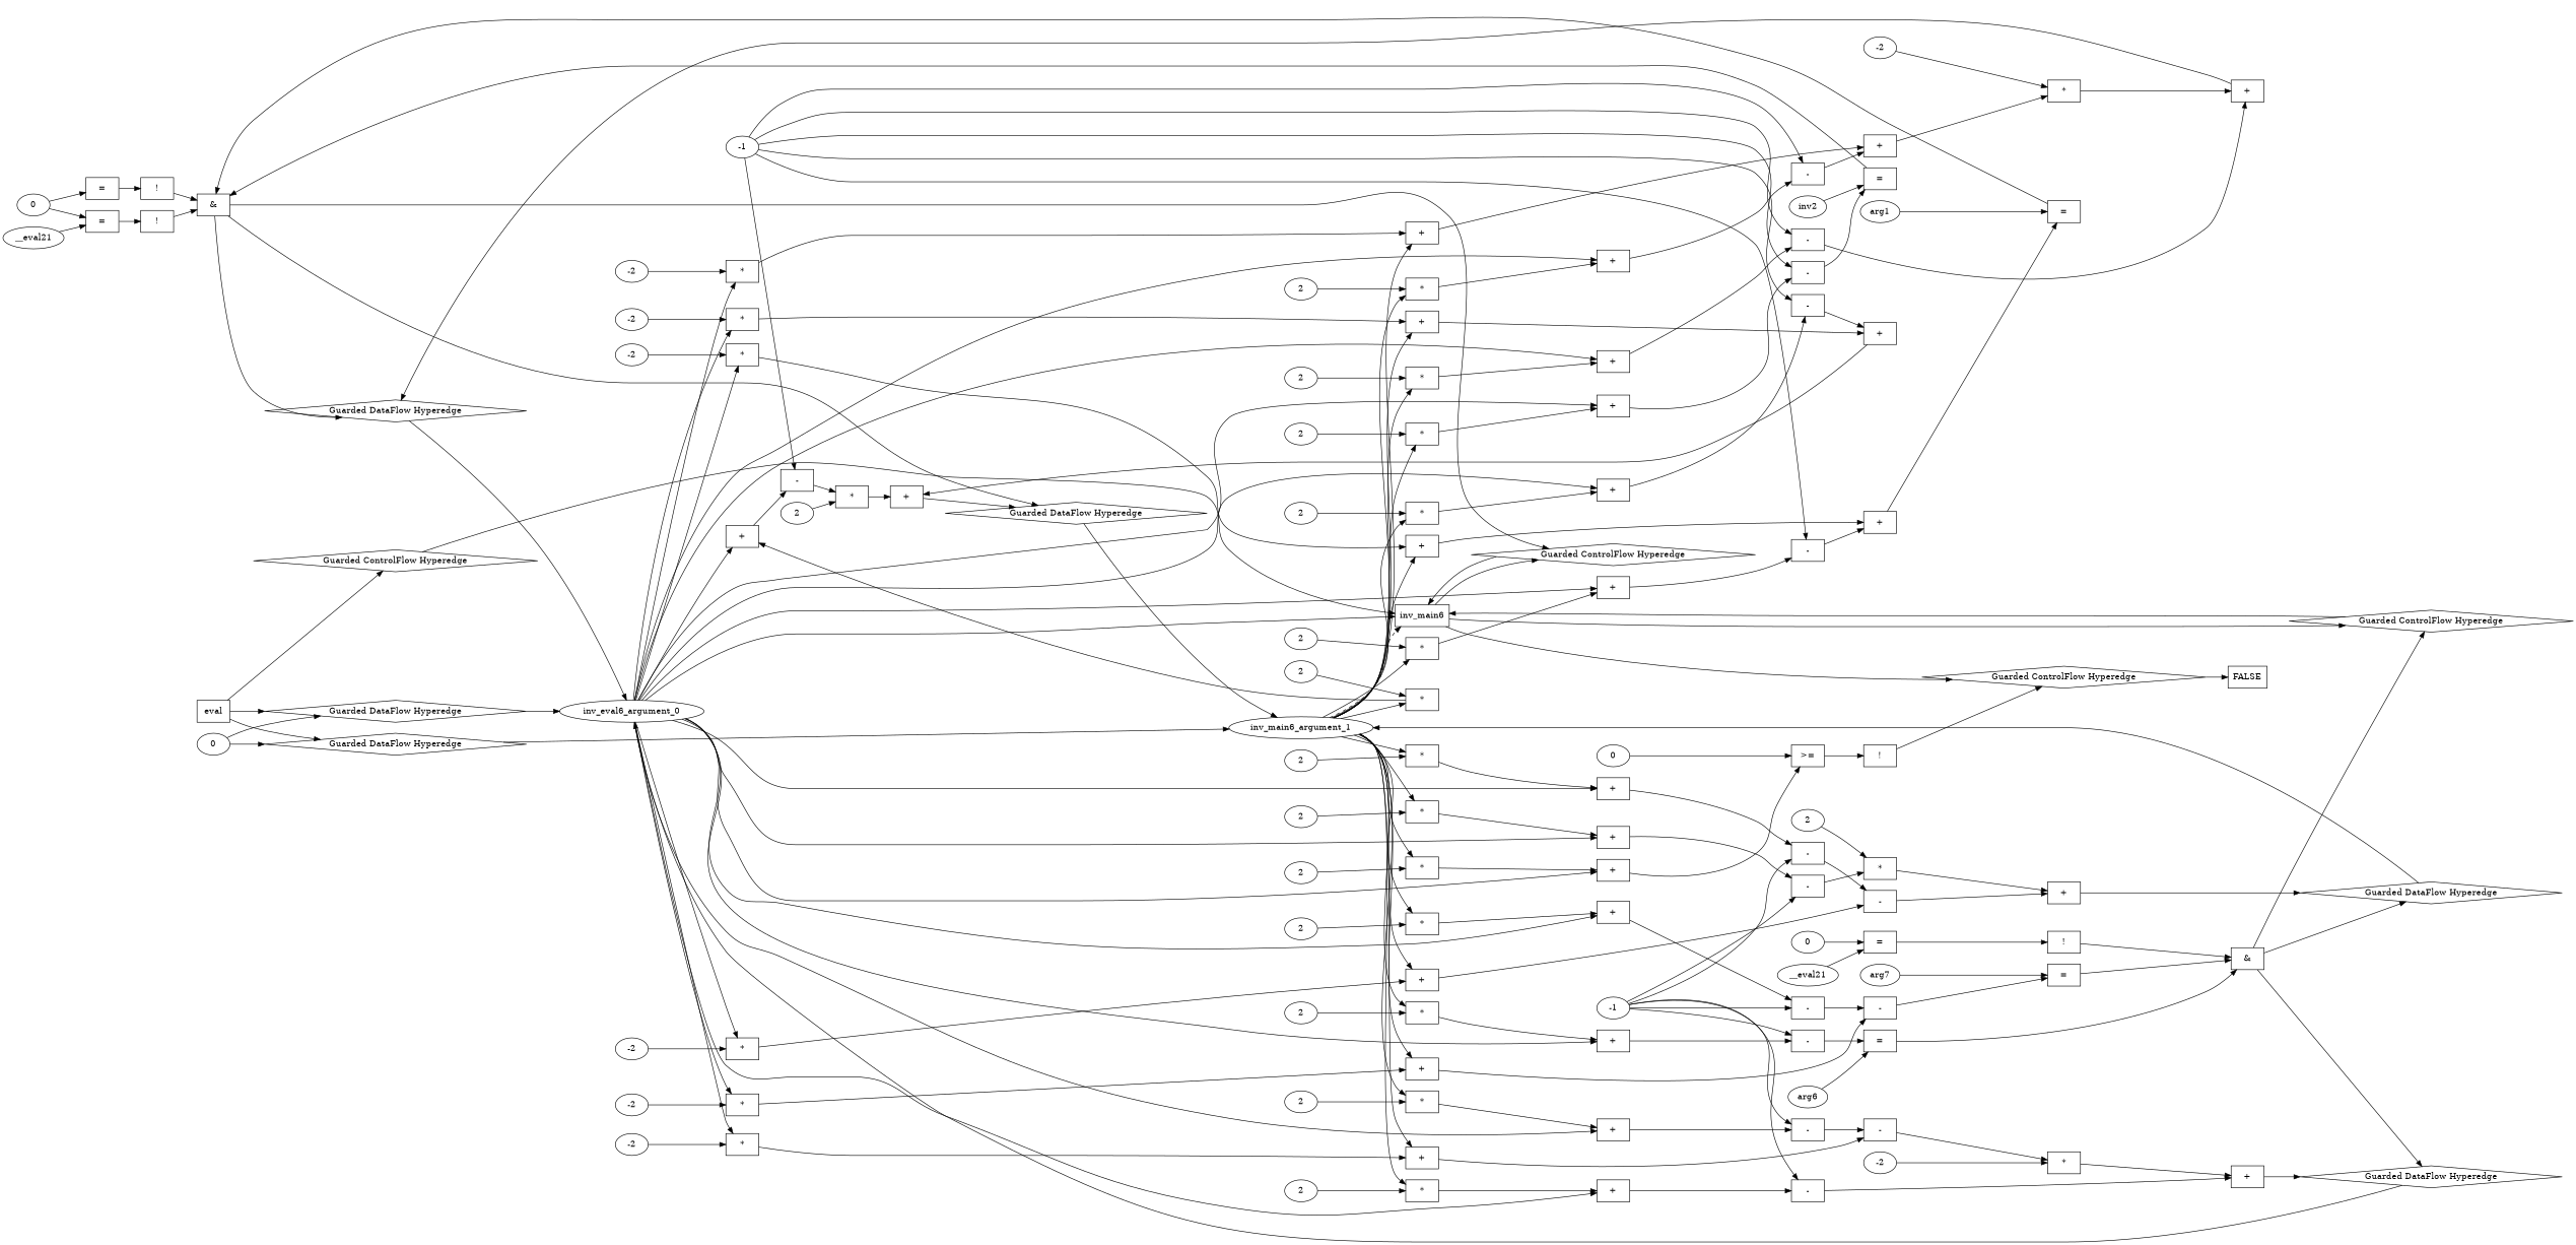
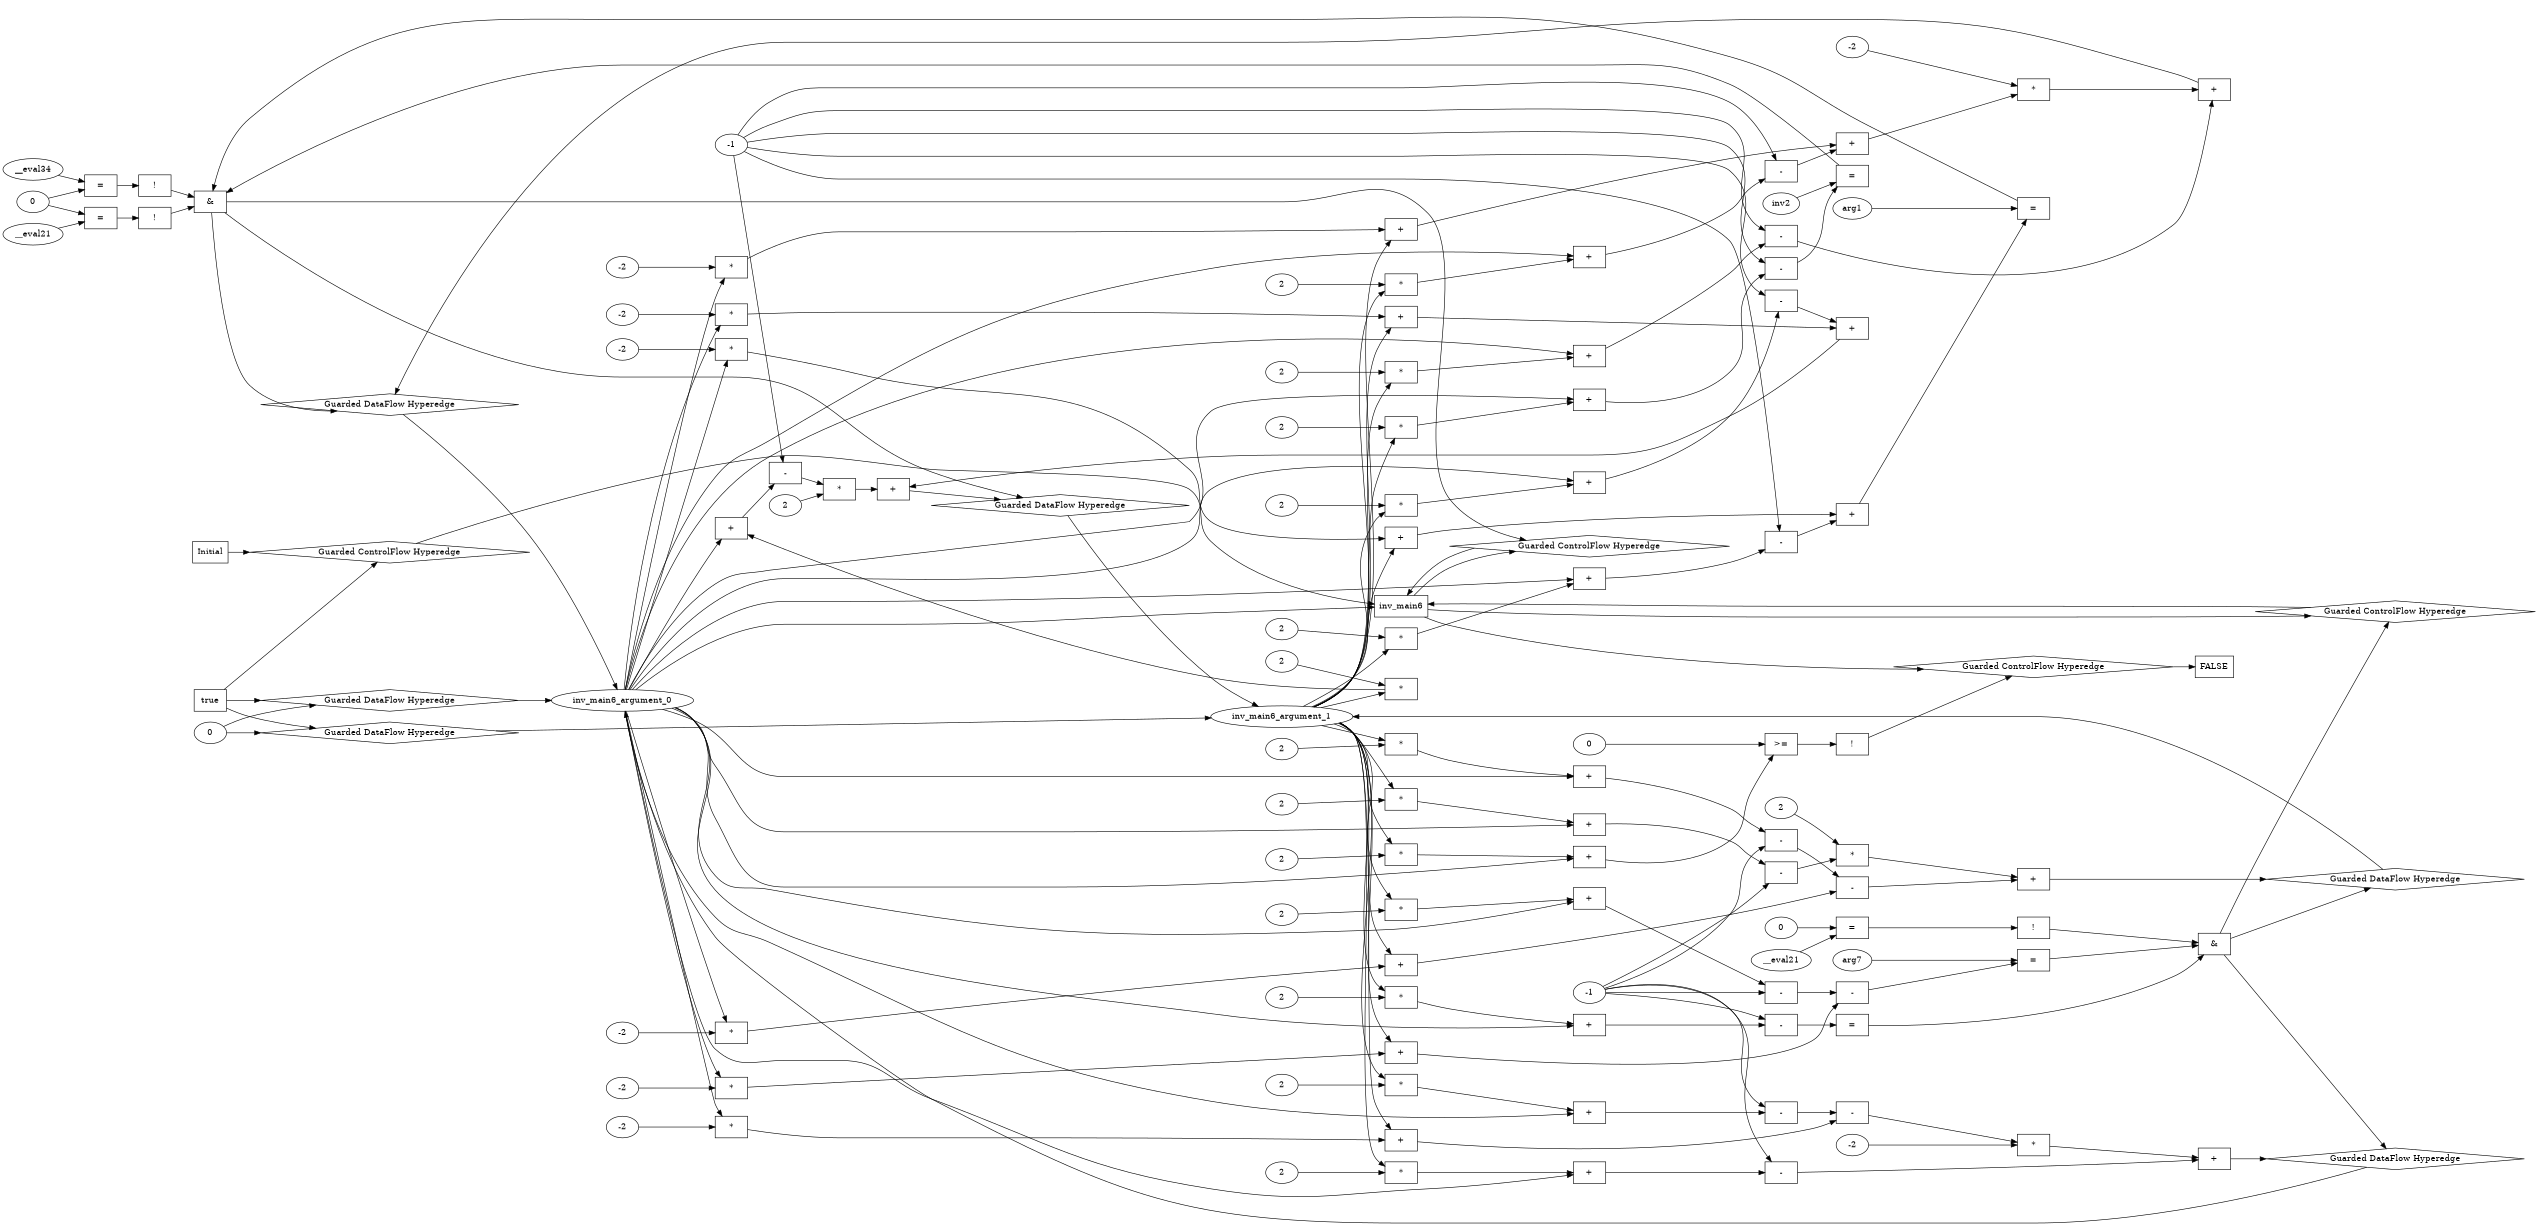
  digraph {
    rankdir=LR
    node [shape=rect]
    n1 [label=inv_main6]
    n2 [label="Guarded ControlFlow Hyperedge" shape=diamond]
    n3 [label="Guarded ControlFlow Hyperedge" shape=diamond]
    n4 [label="Guarded ControlFlow Hyperedge" shape=diamond]
    n5 [label=FALSE]
+   n6 [label=Initial]
    n7 [label="Guarded ControlFlow Hyperedge" shape=diamond]
-   n8 [label=inv_eval6_argument_0 shape=oval]
+   n8 [label=inv_main6_argument_0 shape=oval]
    n9 [label="+"]
    n10 [label="*"]
    n11 [label="+"]
    n12 [label="+"]
    n13 [label="*"]
    n14 [label="+"]
    n15 [label="+"]
    n16 [label="*"]
    n17 [label="+"]
    n18 [label="+"]
    n19 [label="*"]
    n20 [label="+"]
    n21 [label="+"]
    n22 [label="*"]
    n23 [label="+"]
    n24 [label="+"]
    n25 [label="*"]
    n26 [label="+"]
    n27 [label="+"]
    n28 [label="-"]
    n29 [label="+"]
    n30 [label="-"]
    n31 [label="-"]
    n32 [label="+"]
    n33 [label="-"]
    n34 [label="-"]
    n35 [label="+"]
    n36 [label="-"]
    n37 [label="-"]
    n38 [label="+"]
    n39 [label="-"]
    n40 [label="-"]
    n41 [label="+"]
    n42 [label="-"]
    n43 [label="-"]
    n44 [label="+"]
    n45 [label="-"]
    n46 [label=">="]
    n47 [label=inv_main6_argument_1 shape=oval]
    n48 [label="*"]
    n49 [label="*"]
    n50 [label="*"]
    n51 [label="*"]
    n52 [label="*"]
    n53 [label="*"]
    n54 [label="*"]
    n55 [label="*"]
    n56 [label="*"]
    n57 [label="*"]
    n58 [label="*"]
    n59 [label="*"]
    n60 [label="*"]
    n61 [label="+"]
    n62 [label="+"]
    n63 [label="+"]
    n64 [label="-"]
    n65 [label="-"]
    n66 [label="-"]
-   n67 [label=eval]
+   n67 [label=true]
    n68 [label="Guarded DataFlow Hyperedge" shape=diamond]
    n69 [label="Guarded DataFlow Hyperedge" shape=diamond]
    n70 [label=0 shape=""]
    n71 [label="&"]
    n72 [label="Guarded DataFlow Hyperedge" shape=diamond]
    n73 [label="Guarded DataFlow Hyperedge" shape=diamond]
    n74 [label="!"]
    n75 [label="="]
+   n76 [label=__eval34 shape=""]
    n77 [label=0 shape=""]
    n78 [label="="]
    n79 [label="!"]
    n80 [label=__eval21 shape=""]
    n81 [label="="]
    n82 [label=2 shape=""]
    n83 [label=inv2 shape=""]
    n84 [label=-1 shape=""]
    n85 [label="+"]
    n86 [label="*"]
    n87 [label="="]
    n88 [label=-2 shape=""]
    n89 [label=2 shape=""]
    n90 [label=arg1 shape=""]
    n91 [label=2 shape=""]
    n92 [label="*"]
    n93 [label=-2 shape=""]
    n94 [label=-2 shape=""]
    n95 [label=2 shape=""]
    n96 [label="+"]
    n97 [label=2 shape=""]
    n98 [label=2 shape=""]
    n99 [label=-2 shape=""]
    n100 [label=2 shape=""]
    n101 [label="&"]
    n102 [label="Guarded DataFlow Hyperedge" shape=diamond]
    n103 [label="Guarded DataFlow Hyperedge" shape=diamond]
    n104 [label="!"]
    n105 [label="="]
    n106 [label=__eval21 shape=""]
    n107 [label=0 shape=""]
    n108 [label="="]
    n109 [label=2 shape=""]
-   n110 [label=arg6 shape=""]
    n111 [label=-1 shape=""]
    n112 [label="+"]
    n113 [label="*"]
    n114 [label="="]
    n115 [label=-2 shape=""]
    n116 [label=2 shape=""]
    n117 [label=arg7 shape=""]
    n118 [label=2 shape=""]
    n119 [label="*"]
    n120 [label=-2 shape=""]
    n121 [label=-2 shape=""]
    n122 [label=2 shape=""]
    n123 [label="+"]
    n124 [label=2 shape=""]
    n125 [label=2 shape=""]
    n126 [label=-2 shape=""]
    n127 [label=2 shape=""]
    n128 [label="!"]
    n129 [label=2 shape=""]
    n130 [label=0 shape=""]
    n1 -> n2
    n1 -> n3
    n1 -> n4
    n2 -> n1
    n3 -> n1
    n4 -> n5
+   n6 -> n7
    n7 -> n1
    n8 -> n1 [style=solid]
    n8 -> n9
    n8 -> n10
    n8 -> n11
    n8 -> n12
    n8 -> n13
    n8 -> n14
    n8 -> n15
    n8 -> n16
    n8 -> n17
    n8 -> n18
    n8 -> n19
    n8 -> n20
    n8 -> n21
    n8 -> n22
    n8 -> n23
    n8 -> n24
    n8 -> n25
    n8 -> n26
    n8 -> n27
    n9 -> n28
    n10 -> n29
    n11 -> n30
    n12 -> n31
    n13 -> n32
    n14 -> n33
    n15 -> n34
    n16 -> n35
    n17 -> n36
    n18 -> n37
    n19 -> n38
    n20 -> n39
    n21 -> n40
    n22 -> n41
    n23 -> n42
    n24 -> n43
    n25 -> n44
    n26 -> n45
    n27 -> n46
    n28 -> n81
    n29 -> n61
    n30 -> n61
    n31 -> n85
    n32 -> n62
    n33 -> n62
    n34 -> n86
    n35 -> n63
    n36 -> n63
    n37 -> n108
    n38 -> n64
    n39 -> n64
    n40 -> n112
    n41 -> n65
    n42 -> n65
    n43 -> n113
    n44 -> n66
    n45 -> n66
    n46 -> n128
-   n47 -> n1 [style=dashed]
    n47 -> n29
    n47 -> n32
    n47 -> n35
    n47 -> n38
    n47 -> n41
    n47 -> n44
    n47 -> n48
    n47 -> n49
    n47 -> n50
    n47 -> n51
    n47 -> n52
    n47 -> n53
    n47 -> n54
    n47 -> n55
    n47 -> n56
    n47 -> n57
    n47 -> n58
    n47 -> n59
    n47 -> n60
    n48 -> n9
    n49 -> n11
    n50 -> n12
    n51 -> n14
    n52 -> n15
    n53 -> n17
    n54 -> n18
    n55 -> n20
    n56 -> n21
    n57 -> n23
    n58 -> n24
    n59 -> n26
    n60 -> n27
    n61 -> n87
    n62 -> n92
    n63 -> n96
    n64 -> n114
    n65 -> n119
    n66 -> n123
    n67 -> n7
    n67 -> n68
    n67 -> n69
    n68 -> n8
    n69 -> n47
    n70 -> n68
    n70 -> n69
    n71 -> n2
    n71 -> n72
    n71 -> n73
    n72 -> n8
    n73 -> n47
    n74 -> n71
    n75 -> n74
+   n76 -> n75
    n77 -> n75
    n77 -> n78
    n78 -> n79
    n79 -> n71
    n80 -> n78
    n81 -> n71
    n82 -> n48
    n83 -> n81
    n84 -> n28
    n84 -> n30
    n84 -> n31
    n84 -> n33
    n84 -> n34
    n84 -> n36
    n85 -> n72
    n86 -> n96
    n87 -> n71
    n88 -> n10
    n89 -> n49
    n90 -> n87
    n91 -> n50
    n92 -> n85
    n93 -> n92
    n94 -> n13
    n95 -> n51
    n96 -> n73
    n97 -> n86
    n98 -> n52
    n99 -> n16
    n100 -> n53
    n101 -> n3
    n101 -> n102
    n101 -> n103
    n102 -> n8
    n103 -> n47
    n104 -> n101
    n105 -> n104
    n106 -> n105
    n107 -> n105
    n108 -> n101
    n109 -> n54
-   n110 -> n108
    n111 -> n37
    n111 -> n39
    n111 -> n40
    n111 -> n42
    n111 -> n43
    n111 -> n45
    n112 -> n102
    n113 -> n123
    n114 -> n101
    n115 -> n19
    n116 -> n55
    n117 -> n114
    n118 -> n56
    n119 -> n112
    n120 -> n119
    n121 -> n22
    n122 -> n57
    n123 -> n103
    n124 -> n113
    n125 -> n58
    n126 -> n25
    n127 -> n59
    n128 -> n4
    n129 -> n60
    n130 -> n46
  }
